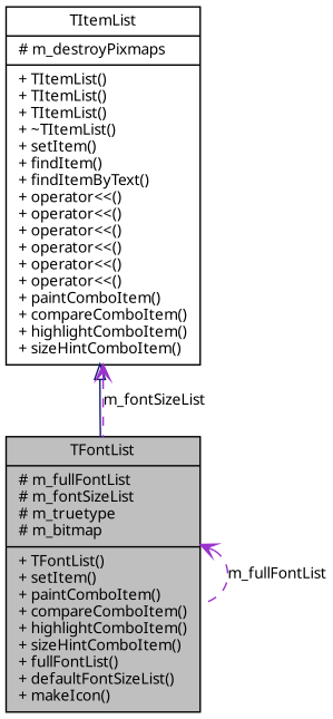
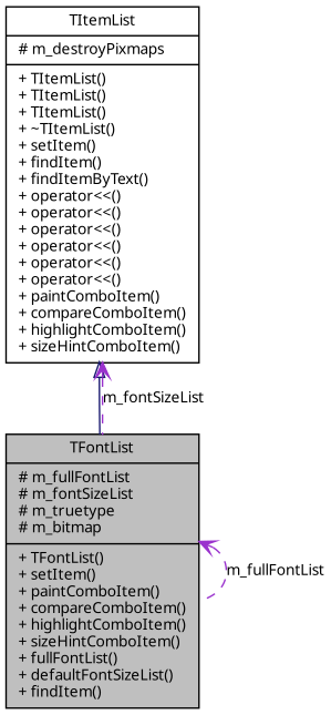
  digraph {
    node [color=black fontname="FreeSans.ttf" fontsize=10 shape=record style=filled]
    edge [arrowtail=open color=darkorchid3 dir=back fontname="FreeSans.ttf" fontsize=10 labelfontname="FreeSans.ttf" labelfontsize=10 style=dashed]
-   n1 [fillcolor=grey75 fontcolor=black height=0.2 label="{TFontList\n|# m_fullFontList\l# m_fontSizeList\l# m_truetype\l# m_bitmap\l|+ TFontList()\l+ setItem()\l+ paintComboItem()\l+ compareComboItem()\l+ highlightComboItem()\l+ sizeHintComboItem()\l+ fullFontList()\l+ defaultFontSizeList()\l+ makeIcon()\l}" width=0.4]
+   n1 [fillcolor=grey75 fontcolor=black height=0.2 label="{TFontList\n|# m_fullFontList\l# m_fontSizeList\l# m_truetype\l# m_bitmap\l|+ TFontList()\l+ setItem()\l+ paintComboItem()\l+ compareComboItem()\l+ highlightComboItem()\l+ sizeHintComboItem()\l+ fullFontList()\l+ defaultFontSizeList()\l+ findItem()\l}" width=0.4]
    n2 [fillcolor=white height=0.2 label="{TItemList\n|# m_destroyPixmaps\l|+ TItemList()\l+ TItemList()\l+ TItemList()\l+ ~TItemList()\l+ setItem()\l+ findItem()\l+ findItemByText()\l+ operator\<\<()\l+ operator\<\<()\l+ operator\<\<()\l+ operator\<\<()\l+ operator\<\<()\l+ operator\<\<()\l+ paintComboItem()\l+ compareComboItem()\l+ highlightComboItem()\l+ sizeHintComboItem()\l}" width=0.4]
    n1 -> n1 [label=m_fullFontList]
    n2 -> n1 [arrowtail=empty color=midnightblue style=solid]
    n2 -> n1 [label=m_fontSizeList]
  }
